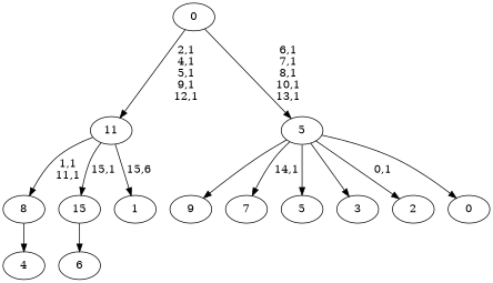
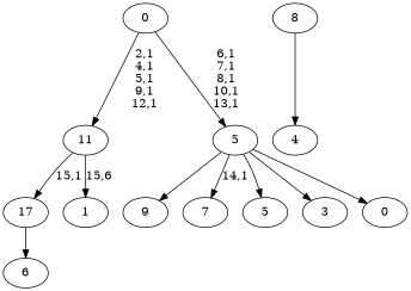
  digraph {
    n1 [label=9]
    n2 [label=8]
    n3 [label=4]
    n4 [label=7]
    n5 [label=6]
    n6 [label=5]
-   17 [label=15]
+   17
    n8 [label=3]
-   n9 [label=2]
    n10 [label=1]
    11
    n12 [label=0]
    5
    0
    n2 -> n3
    17 -> n5
-   11 -> n2 [label="1,1\n11,1"]
    11 -> 17 [label="15,1"]
    11 -> n10 [label="15,6"]
    5 -> n1
    5 -> n4 [label="14,1"]
    5 -> n6
    5 -> n8
-   5 -> n9 [label="0,1"]
    5 -> n12
    0 -> 11 [label="2,1\n4,1\n5,1\n9,1\n12,1"]
    0 -> 5 [label="6,1\n7,1\n8,1\n10,1\n13,1"]
  }
